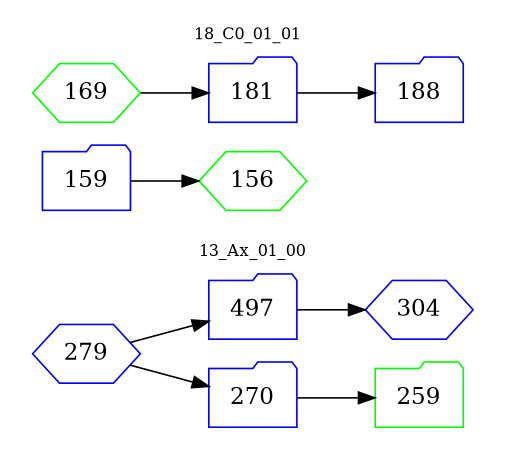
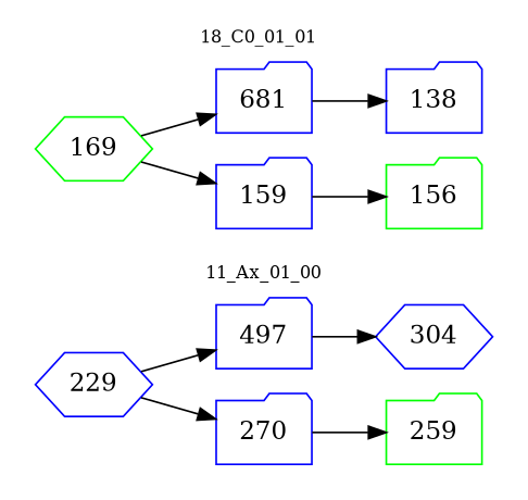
  digraph {
    rankdir=LR
    node [color=blue shape=folder]
    edge [color=black]
-   n1 [label=279 shape=hexagon]
+   n1 [label=229 shape=hexagon]
    n2 [label=270]
    n3 [label=497]
    n4 [color=green label=259]
    n5 [label=304 shape=hexagon]
    n6 [color=green label=169 shape=hexagon]
    n7 [label=159]
-   n8 [label=181]
-   n9 [color=green label=156 shape=hexagon]
-   n10 [label=188]
+   n8 [label=681]
+   n9 [color=green label=156]
+   n10 [label=138]
    subgraph cluster_1 {
      color=white
      fontsize=10
-     label="13_Ax_01_00"
+     label="11_Ax_01_00"
      n1
      n2
      n3
      n4
      n5
    }
    subgraph cluster_2 {
      color=white
      fontsize=10
      label="18_C0_01_01"
      n6
      n7
      n8
      n9
      n10
    }
    n1 -> n2
    n1 -> n3
    n2 -> n4
    n3 -> n5
+   n6 -> n7
    n6 -> n8
    n7 -> n9
    n8 -> n10
  }
